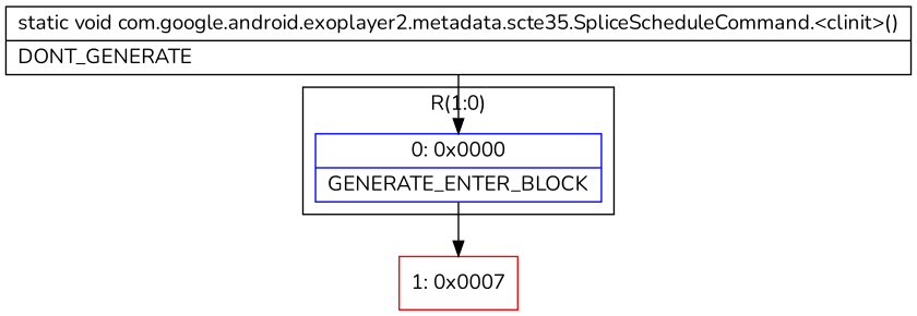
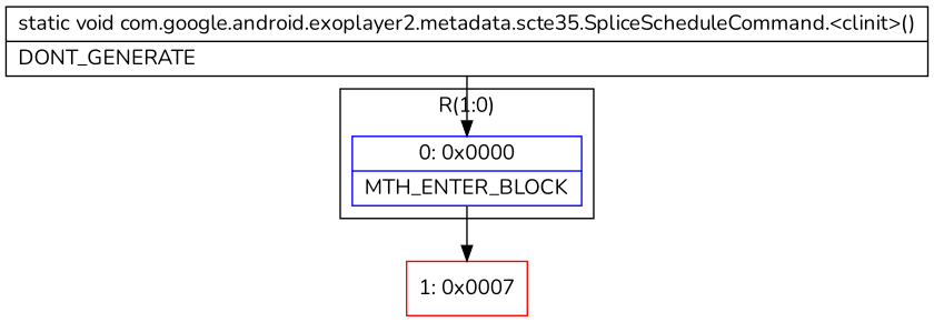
  digraph {
    fontname=Nunito
    node [shape=record fontname=Nunito]
    edge [fontname=Nunito]
-   n1 [color=blue label="{0\:\ 0x0000|GENERATE_ENTER_BLOCK\l}"]
+   n1 [color=blue label="{0\:\ 0x0000|MTH_ENTER_BLOCK\l}"]
    n2 [color=red label="{1\:\ 0x0007}"]
    n3 [label="{static void com.google.android.exoplayer2.metadata.scte35.SpliceScheduleCommand.\<clinit\>()  | DONT_GENERATE\l}"]
    subgraph cluster_1 {
      label="R(1:0)"
      n1
    }
    n1 -> n2
    n3 -> n1
  }
